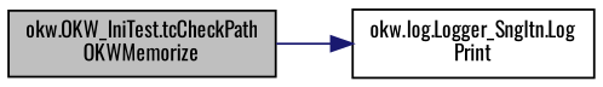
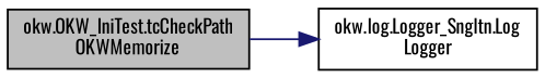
  digraph {
    rankdir=LR
    fontname=Oswald
    node [color=black fontname=Oswald fontsize=10 shape=record style=filled]
    n1 [fillcolor=grey75 fontcolor=black height=0.2 label="okw.OKW_IniTest.tcCheckPath\lOKWMemorize" width=0.4]
-   n2 [fillcolor=white height=0.2 label="okw.log.Logger_Sngltn.Log\lPrint" width=0.4]
+   n2 [fillcolor=white height=0.2 label="okw.log.Logger_Sngltn.Log\lLogger" width=0.4]
    n1 -> n2 [color=midnightblue fontname=Oswald fontsize=10 labelfontname=Helvetica labelfontsize=10 style=solid]
  }
